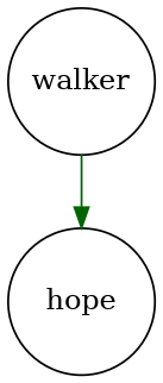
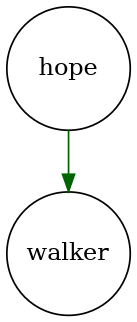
  digraph {
    node [fillcolor=white fixedsize=true shape=circle style=filled]
    hope [height=1 width=1]
    walker [height=1 width=1]
-   walker -> hope [arrowhead=normal color=darkgreen penwidth=1]
+   hope -> walker [arrowhead=normal color=darkgreen penwidth=1]
  }
